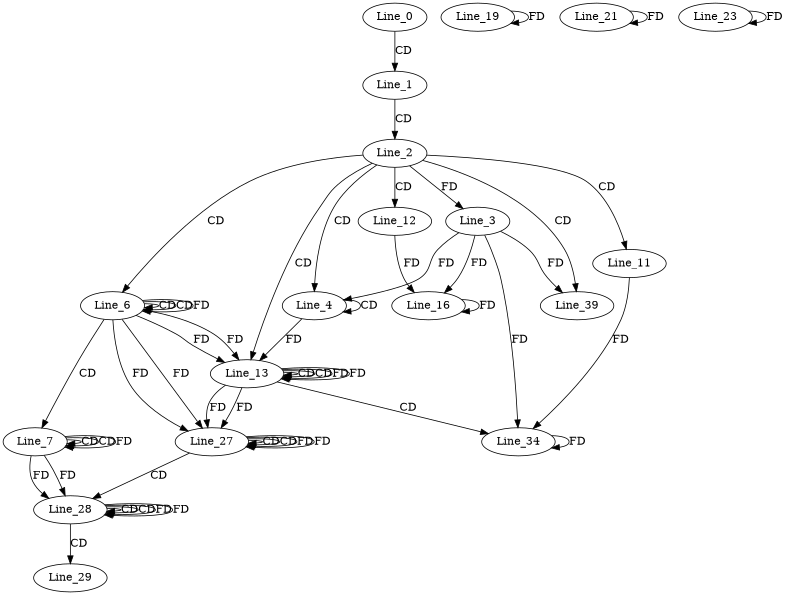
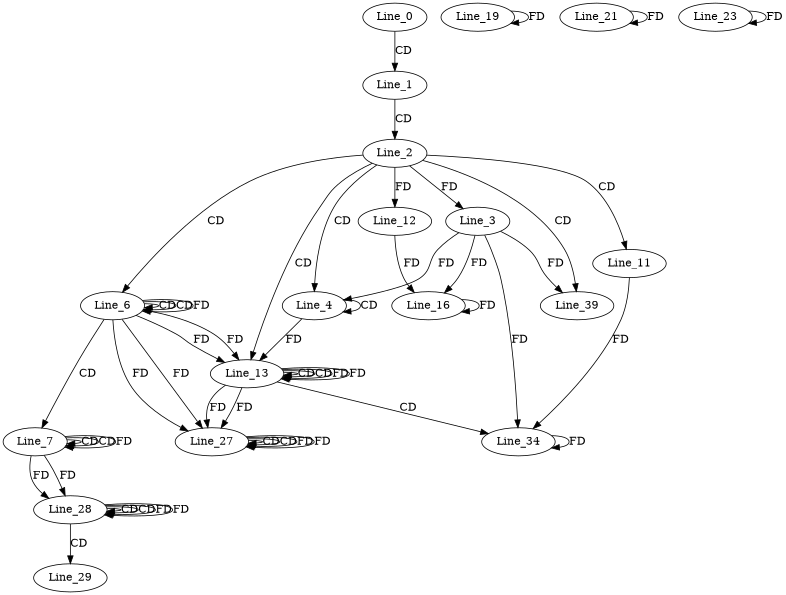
  digraph {
    Line_0
    Line_1
    Line_2
    Line_3
    Line_4
    Line_6
    Line_11
    Line_12
    Line_13
    Line_39
    n11 [label=Line_34]
    Line_16
    Line_7
    Line_27
    Line_28
    Line_29
    Line_19
    Line_21
    Line_23
    Line_0 -> Line_1 [label=CD]
    Line_1 -> Line_2 [label=CD]
    Line_2 -> Line_3 [label=FD]
    Line_2 -> Line_4 [label=CD]
    Line_2 -> Line_6 [label=CD]
    Line_2 -> Line_11 [label=CD]
-   Line_2 -> Line_12 [label=CD]
+   Line_2 -> Line_12 [label=FD]
    Line_2 -> Line_13 [label=CD]
    Line_2 -> Line_39 [label=CD]
    Line_3 -> Line_4 [label=FD]
    Line_3 -> Line_39 [label=FD]
    Line_3 -> n11 [label=FD]
    Line_3 -> Line_16 [label=FD]
    Line_4 -> Line_4 [label=CD]
    Line_4 -> Line_13 [label=FD]
    Line_6 -> Line_6 [label=CD]
    Line_6 -> Line_6 [label=CD]
    Line_6 -> Line_6 [label=FD]
    Line_6 -> Line_13 [label=FD]
    Line_6 -> Line_13 [label=FD]
    Line_6 -> Line_7 [label=CD]
    Line_6 -> Line_27 [label=FD]
    Line_6 -> Line_27 [label=FD]
    Line_11 -> n11 [label=FD]
    Line_12 -> Line_16 [label=FD]
    Line_13 -> Line_13 [label=CD]
    Line_13 -> Line_13 [label=CD]
    Line_13 -> Line_13 [label=FD]
    Line_13 -> Line_13 [label=FD]
    Line_13 -> n11 [label=CD]
    Line_13 -> Line_27 [label=FD]
    Line_13 -> Line_27 [label=FD]
    n11 -> n11 [label=FD]
    Line_16 -> Line_16 [label=FD]
    Line_7 -> Line_7 [label=CD]
    Line_7 -> Line_7 [label=CD]
    Line_7 -> Line_7 [label=FD]
    Line_7 -> Line_28 [label=FD]
    Line_7 -> Line_28 [label=FD]
    Line_27 -> Line_27 [label=CD]
    Line_27 -> Line_27 [label=CD]
    Line_27 -> Line_27 [label=FD]
    Line_27 -> Line_27 [label=FD]
-   Line_27 -> Line_28 [label=CD]
    Line_28 -> Line_28 [label=CD]
    Line_28 -> Line_28 [label=CD]
    Line_28 -> Line_28 [label=FD]
    Line_28 -> Line_28 [label=FD]
    Line_28 -> Line_29 [label=CD]
    Line_19 -> Line_19 [label=FD]
    Line_21 -> Line_21 [label=FD]
    Line_23 -> Line_23 [label=FD]
  }
